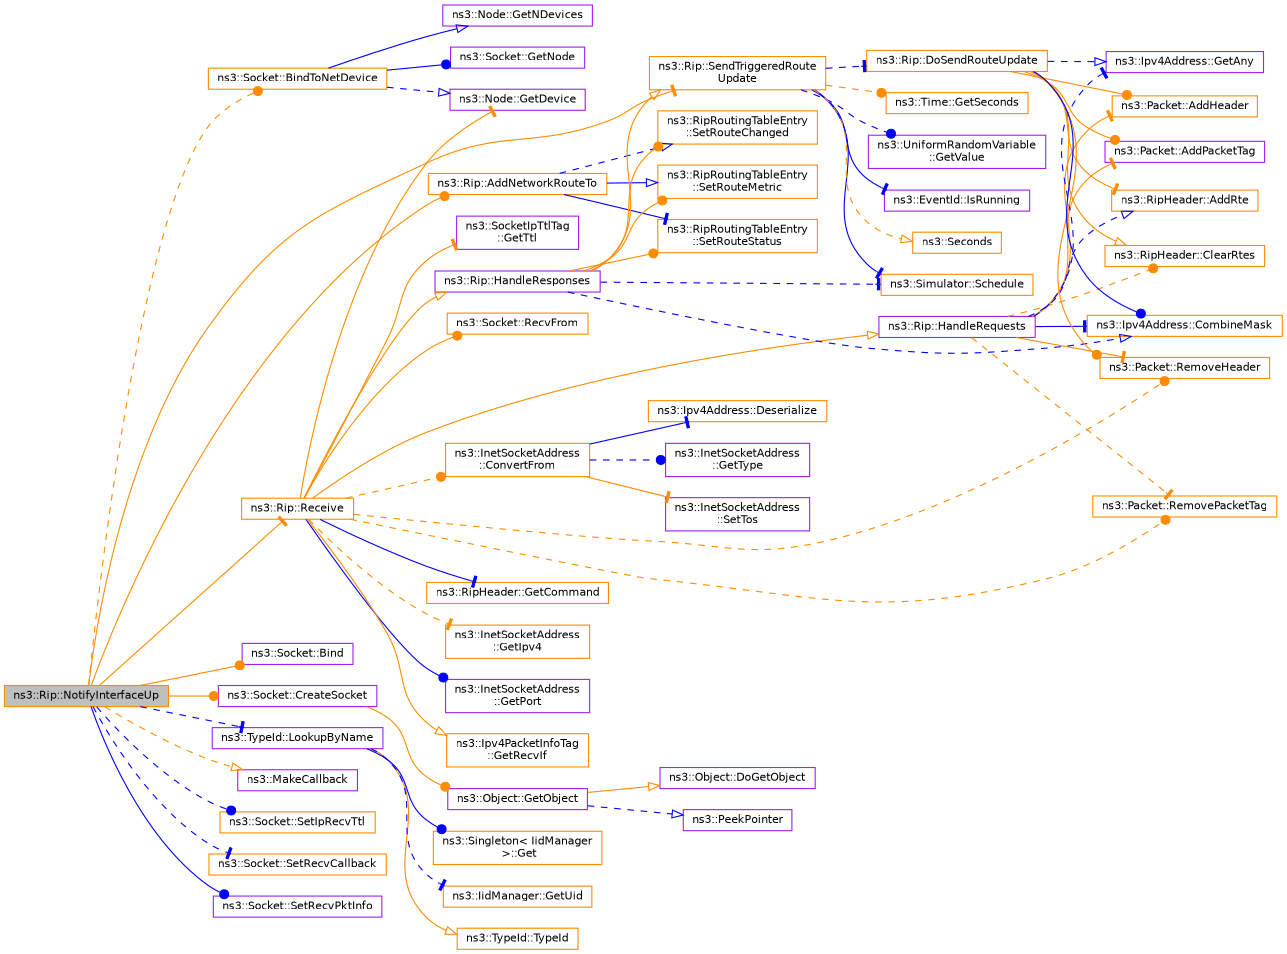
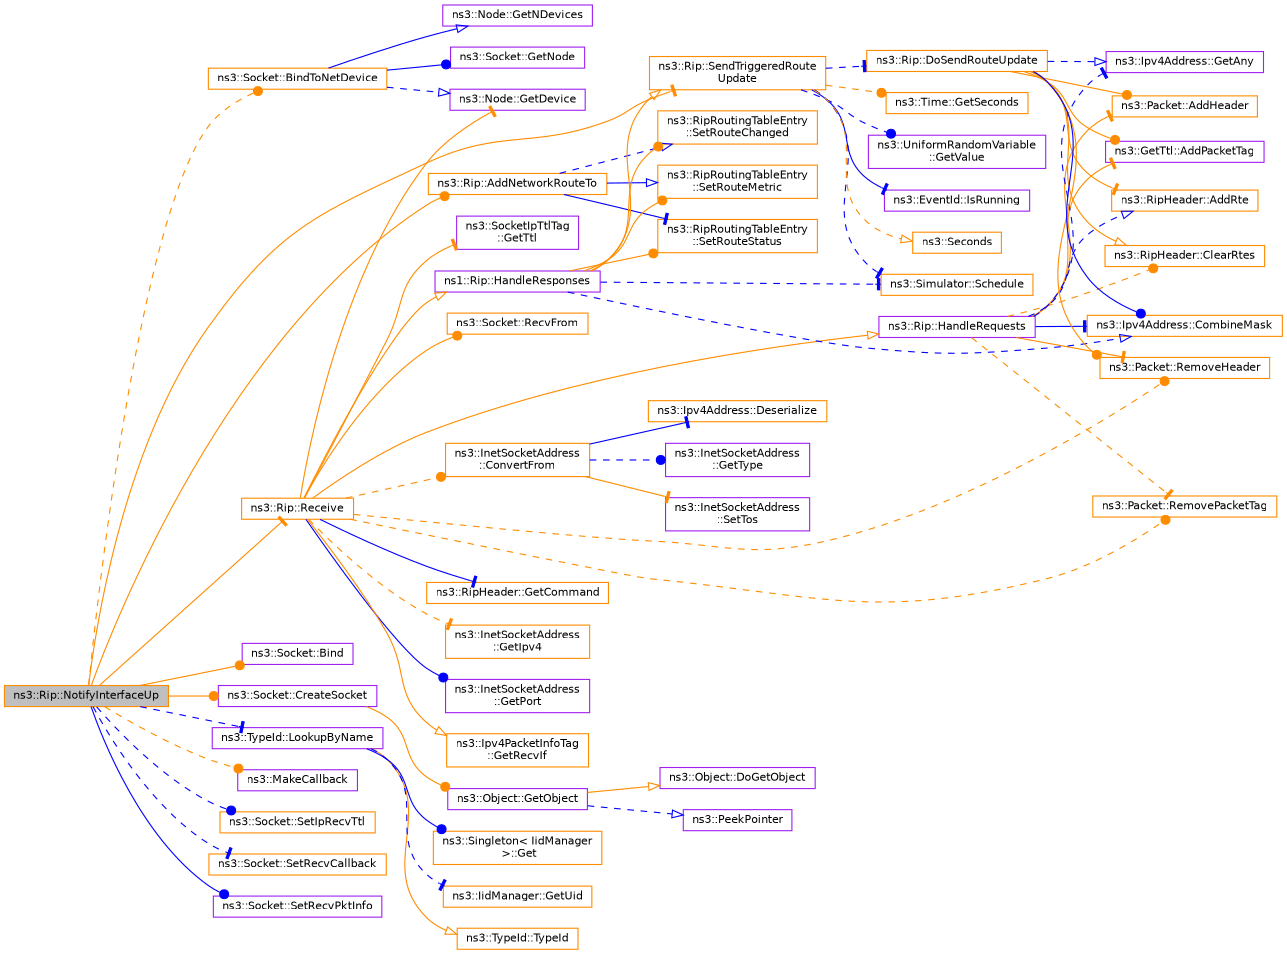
  digraph {
    rankdir=LR
    node [color=darkorange fillcolor=white fontname=Helvetica fontsize=10 shape=record style=filled]
    edge [arrowhead=dot color=darkorange fontname=Helvetica fontsize=10 labelfontname=Helvetica labelfontsize=10 style=solid]
    n1 [fillcolor=grey75 fontcolor=black height=0.2 label="ns3::Rip::NotifyInterfaceUp" width=0.4]
    n2 [height=0.2 label="ns3::Rip::AddNetworkRouteTo" width=0.4]
    n3 [color=purple height=0.2 label="ns3::Socket::Bind" width=0.4]
    n4 [height=0.2 label="ns3::Socket::BindToNetDevice" width=0.4]
    n5 [color=purple height=0.2 label="ns3::Socket::CreateSocket" width=0.4]
    n6 [color=purple height=0.2 label="ns3::TypeId::LookupByName" width=0.4]
    n7 [color=purple height=0.2 label="ns3::MakeCallback" width=0.4]
    n8 [height=0.2 label="ns3::Rip::Receive" width=0.4]
    n9 [height=0.2 label="ns3::Rip::SendTriggeredRoute\lUpdate" width=0.4]
    n10 [height=0.2 label="ns3::Socket::SetIpRecvTtl" width=0.4]
    n11 [height=0.2 label="ns3::Socket::SetRecvCallback" width=0.4]
    n12 [color=purple height=0.2 label="ns3::Socket::SetRecvPktInfo" width=0.4]
    n13 [height=0.2 label="ns3::RipRoutingTableEntry\l::SetRouteChanged" width=0.4]
    n14 [height=0.2 label="ns3::RipRoutingTableEntry\l::SetRouteMetric" width=0.4]
    n15 [height=0.2 label="ns3::RipRoutingTableEntry\l::SetRouteStatus" width=0.4]
    n16 [color=purple height=0.2 label="ns3::Node::GetDevice" width=0.4]
    n17 [color=purple height=0.2 label="ns3::Node::GetNDevices" width=0.4]
    n18 [color=purple height=0.2 label="ns3::Socket::GetNode" width=0.4]
    n19 [color=purple height=0.2 label="ns3::Object::GetObject" width=0.4]
    n20 [height=0.2 label="ns3::TypeId::TypeId" width=0.4]
    n21 [height=0.2 label="ns3::Singleton\< IidManager\l \>::Get" width=0.4]
    n22 [height=0.2 label="ns3::IidManager::GetUid" width=0.4]
    n23 [height=0.2 label="ns3::InetSocketAddress\l::ConvertFrom" width=0.4]
    n24 [height=0.2 label="ns3::RipHeader::GetCommand" width=0.4]
    n25 [height=0.2 label="ns3::InetSocketAddress\l::GetIpv4" width=0.4]
    n26 [color=purple height=0.2 label="ns3::InetSocketAddress\l::GetPort" width=0.4]
    n27 [height=0.2 label="ns3::Ipv4PacketInfoTag\l::GetRecvIf" width=0.4]
    n28 [color=purple height=0.2 label="ns3::SocketIpTtlTag\l::GetTtl" width=0.4]
    n29 [color=purple height=0.2 label="ns3::Rip::HandleRequests" width=0.4]
    n30 [height=0.2 label="ns3::Packet::RemoveHeader" width=0.4]
    n31 [height=0.2 label="ns3::Packet::RemovePacketTag" width=0.4]
-   n32 [color=purple height=0.2 label="ns3::Rip::HandleResponses" width=0.4]
+   n32 [color=purple height=0.2 label="ns1::Rip::HandleResponses" width=0.4]
    n33 [height=0.2 label="ns3::Socket::RecvFrom" width=0.4]
    n34 [height=0.2 label="ns3::Simulator::Schedule" width=0.4]
    n35 [height=0.2 label="ns3::Rip::DoSendRouteUpdate" width=0.4]
    n36 [height=0.2 label="ns3::Time::GetSeconds" width=0.4]
    n37 [color=purple height=0.2 label="ns3::UniformRandomVariable\l::GetValue" width=0.4]
    n38 [color=purple height=0.2 label="ns3::EventId::IsRunning" width=0.4]
    n39 [height=0.2 label="ns3::Seconds" width=0.4]
    n40 [color=purple height=0.2 label="ns3::Object::DoGetObject" width=0.4]
    n41 [color=purple height=0.2 label="ns3::PeekPointer" width=0.4]
    n42 [height=0.2 label="ns3::Ipv4Address::Deserialize" width=0.4]
    n43 [color=purple height=0.2 label="ns3::InetSocketAddress\l::GetType" width=0.4]
    n44 [color=purple height=0.2 label="ns3::InetSocketAddress\l::SetTos" width=0.4]
    n45 [height=0.2 label="ns3::Packet::AddHeader" width=0.4]
-   n46 [color=purple height=0.2 label="ns3::Packet::AddPacketTag" width=0.4]
+   n46 [color=purple height=0.2 label="ns3::GetTtl::AddPacketTag" width=0.4]
    n47 [height=0.2 label="ns3::RipHeader::AddRte" width=0.4]
    n48 [height=0.2 label="ns3::RipHeader::ClearRtes" width=0.4]
    n49 [height=0.2 label="ns3::Ipv4Address::CombineMask" width=0.4]
    n50 [color=purple height=0.2 label="ns3::Ipv4Address::GetAny" width=0.4]
    n1 -> n2
    n1 -> n3
    n1 -> n4 [style=dashed]
    n1 -> n5
    n1 -> n6 [arrowhead=tee color=blue style=dashed]
-   n1 -> n7 [arrowhead=onormal style=dashed]
+   n1 -> n7 [style=dashed]
    n1 -> n8 [arrowhead=tee]
    n1 -> n9 [arrowhead=tee]
    n1 -> n10 [color=blue style=dashed]
    n1 -> n11 [arrowhead=tee color=blue style=dashed]
    n1 -> n12 [color=blue]
    n2 -> n13 [arrowhead=onormal color=blue style=dashed]
    n2 -> n14 [arrowhead=onormal color=blue]
    n2 -> n15 [arrowhead=tee color=blue]
    n4 -> n16 [arrowhead=onormal color=blue style=dashed]
    n4 -> n17 [arrowhead=onormal color=blue]
    n4 -> n18 [color=blue]
    n5 -> n19
    n6 -> n20 [arrowhead=onormal]
    n6 -> n21 [color=blue]
    n6 -> n22 [arrowhead=tee color=blue style=dashed]
    n8 -> n16 [arrowhead=tee]
    n8 -> n23 [style=dashed]
    n8 -> n24 [arrowhead=tee color=blue]
    n8 -> n25 [arrowhead=tee style=dashed]
    n8 -> n26 [color=blue]
    n8 -> n27 [arrowhead=onormal]
    n8 -> n28 [arrowhead=tee]
    n8 -> n29 [arrowhead=onormal]
    n8 -> n30 [style=dashed]
    n8 -> n31 [style=dashed]
    n8 -> n32 [arrowhead=onormal]
    n8 -> n33
-   n9 -> n34 [arrowhead=tee color=blue]
+   n9 -> n34 [arrowhead=tee color=blue style=dashed]
    n9 -> n35 [arrowhead=tee color=blue style=dashed]
    n9 -> n36 [style=dashed]
    n9 -> n37 [color=blue style=dashed]
    n9 -> n38 [arrowhead=tee color=blue]
    n9 -> n39 [arrowhead=onormal style=dashed]
    n19 -> n40 [arrowhead=onormal]
    n19 -> n41 [arrowhead=onormal color=blue style=dashed]
    n23 -> n42 [arrowhead=tee color=blue]
    n23 -> n43 [color=blue style=dashed]
    n23 -> n44 [arrowhead=tee]
    n29 -> n30 [arrowhead=tee]
    n29 -> n31 [arrowhead=tee style=dashed]
    n29 -> n45 [arrowhead=tee]
    n29 -> n46 [arrowhead=tee]
    n29 -> n47 [arrowhead=onormal color=blue style=dashed]
    n29 -> n48 [style=dashed]
    n29 -> n49 [arrowhead=tee color=blue]
    n29 -> n50 [arrowhead=tee color=blue style=dashed]
    n32 -> n9 [arrowhead=onormal]
    n32 -> n13
    n32 -> n14
    n32 -> n15
    n32 -> n34 [arrowhead=tee color=blue style=dashed]
    n32 -> n49 [arrowhead=onormal color=blue style=dashed]
    n35 -> n30
    n35 -> n45
    n35 -> n46
    n35 -> n47 [arrowhead=tee]
    n35 -> n48 [arrowhead=onormal]
    n35 -> n49 [color=blue]
    n35 -> n50 [arrowhead=onormal color=blue style=dashed]
  }
